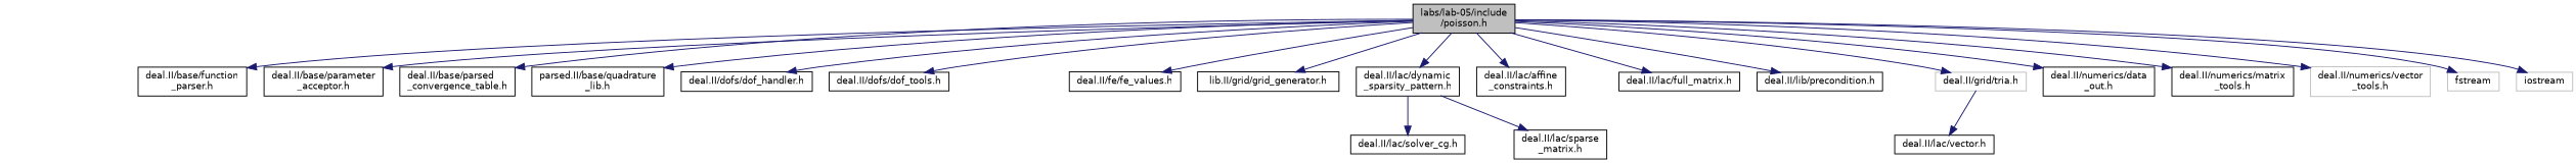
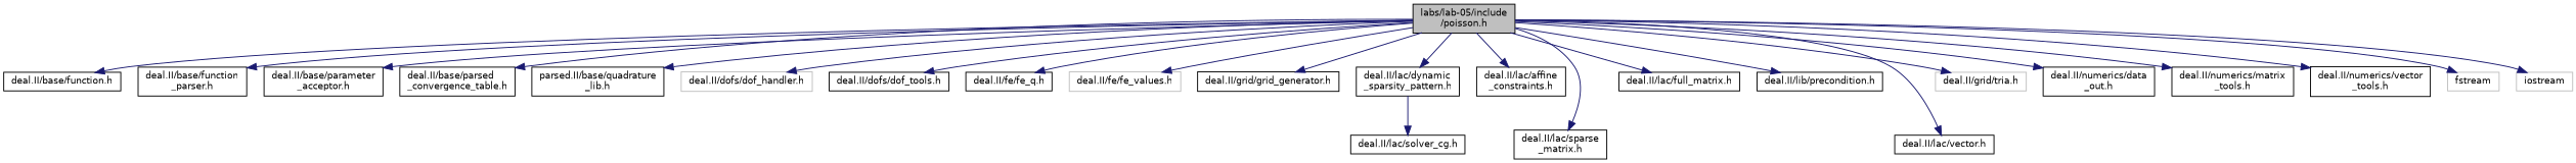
  digraph {
    node [color=black fontname=Helvetica fontsize=10 shape=record]
    edge [color=midnightblue fontname=Helvetica fontsize=10 labelfontname=Helvetica labelfontsize=10 style=solid]
    n1 [fillcolor=grey75 fontcolor=black height=0.2 label="labs/lab-05/include\l/poisson.h" style=filled width=0.4]
+   n2 [height=0.2 label="deal.II/base/function.h" width=0.4]
    n3 [height=0.2 label="deal.II/base/function\l_parser.h" width=0.4]
    n4 [height=0.2 label="deal.II/base/parameter\l_acceptor.h" width=0.4]
    n5 [height=0.2 label="deal.II/base/parsed\l_convergence_table.h" width=0.4]
    n6 [height=0.2 label="parsed.II/base/quadrature\l_lib.h" width=0.4]
-   n7 [height=0.2 label="deal.II/dofs/dof_handler.h" width=0.4]
+   n7 [color=grey75 height=0.2 label="deal.II/dofs/dof_handler.h" width=0.4]
    n8 [height=0.2 label="deal.II/dofs/dof_tools.h" width=0.4]
-   n10 [height=0.2 label="deal.II/fe/fe_values.h" width=0.4]
-   n11 [height=0.2 label="lib.II/grid/grid_generator.h" width=0.4]
+   n9 [height=0.2 label="deal.II/fe/fe_q.h" width=0.4]
+   n10 [color=grey75 height=0.2 label="deal.II/fe/fe_values.h" width=0.4]
+   n11 [height=0.2 label="deal.II/grid/grid_generator.h" width=0.4]
    n12 [color=grey75 height=0.2 label="deal.II/grid/tria.h" width=0.4]
    n13 [height=0.2 label="deal.II/lac/affine\l_constraints.h" width=0.4]
    n14 [height=0.2 label="deal.II/lac/dynamic\l_sparsity_pattern.h" width=0.4]
    n15 [height=0.2 label="deal.II/lac/full_matrix.h" width=0.4]
    n16 [height=0.2 label="deal.II/lib/precondition.h" width=0.4]
    n17 [height=0.2 label="deal.II/lac/sparse\l_matrix.h" width=0.4]
    n18 [height=0.2 label="deal.II/lac/vector.h" width=0.4]
    n19 [height=0.2 label="deal.II/numerics/data\l_out.h" width=0.4]
    n20 [height=0.2 label="deal.II/numerics/matrix\l_tools.h" width=0.4]
-   n21 [color=grey75 height=0.2 label="deal.II/numerics/vector\l_tools.h" width=0.4]
+   n21 [height=0.2 label="deal.II/numerics/vector\l_tools.h" width=0.4]
    n22 [color=grey75 height=0.2 label=fstream width=0.4]
    n23 [color=grey75 height=0.2 label=iostream width=0.4]
    n24 [height=0.2 label="deal.II/lac/solver_cg.h" width=0.4]
+   n1 -> n2
    n1 -> n3
    n1 -> n4
    n1 -> n5
    n1 -> n6
    n1 -> n7
    n1 -> n8
+   n1 -> n9
    n1 -> n10
    n1 -> n11
    n1 -> n12
    n1 -> n13
    n1 -> n14
    n1 -> n15
    n1 -> n16
-   n14 -> n17
-   n12 -> n18
+   n1 -> n17
+   n1 -> n18
    n1 -> n19
    n1 -> n20
    n1 -> n21
    n1 -> n22
    n1 -> n23
    n14 -> n24
  }
